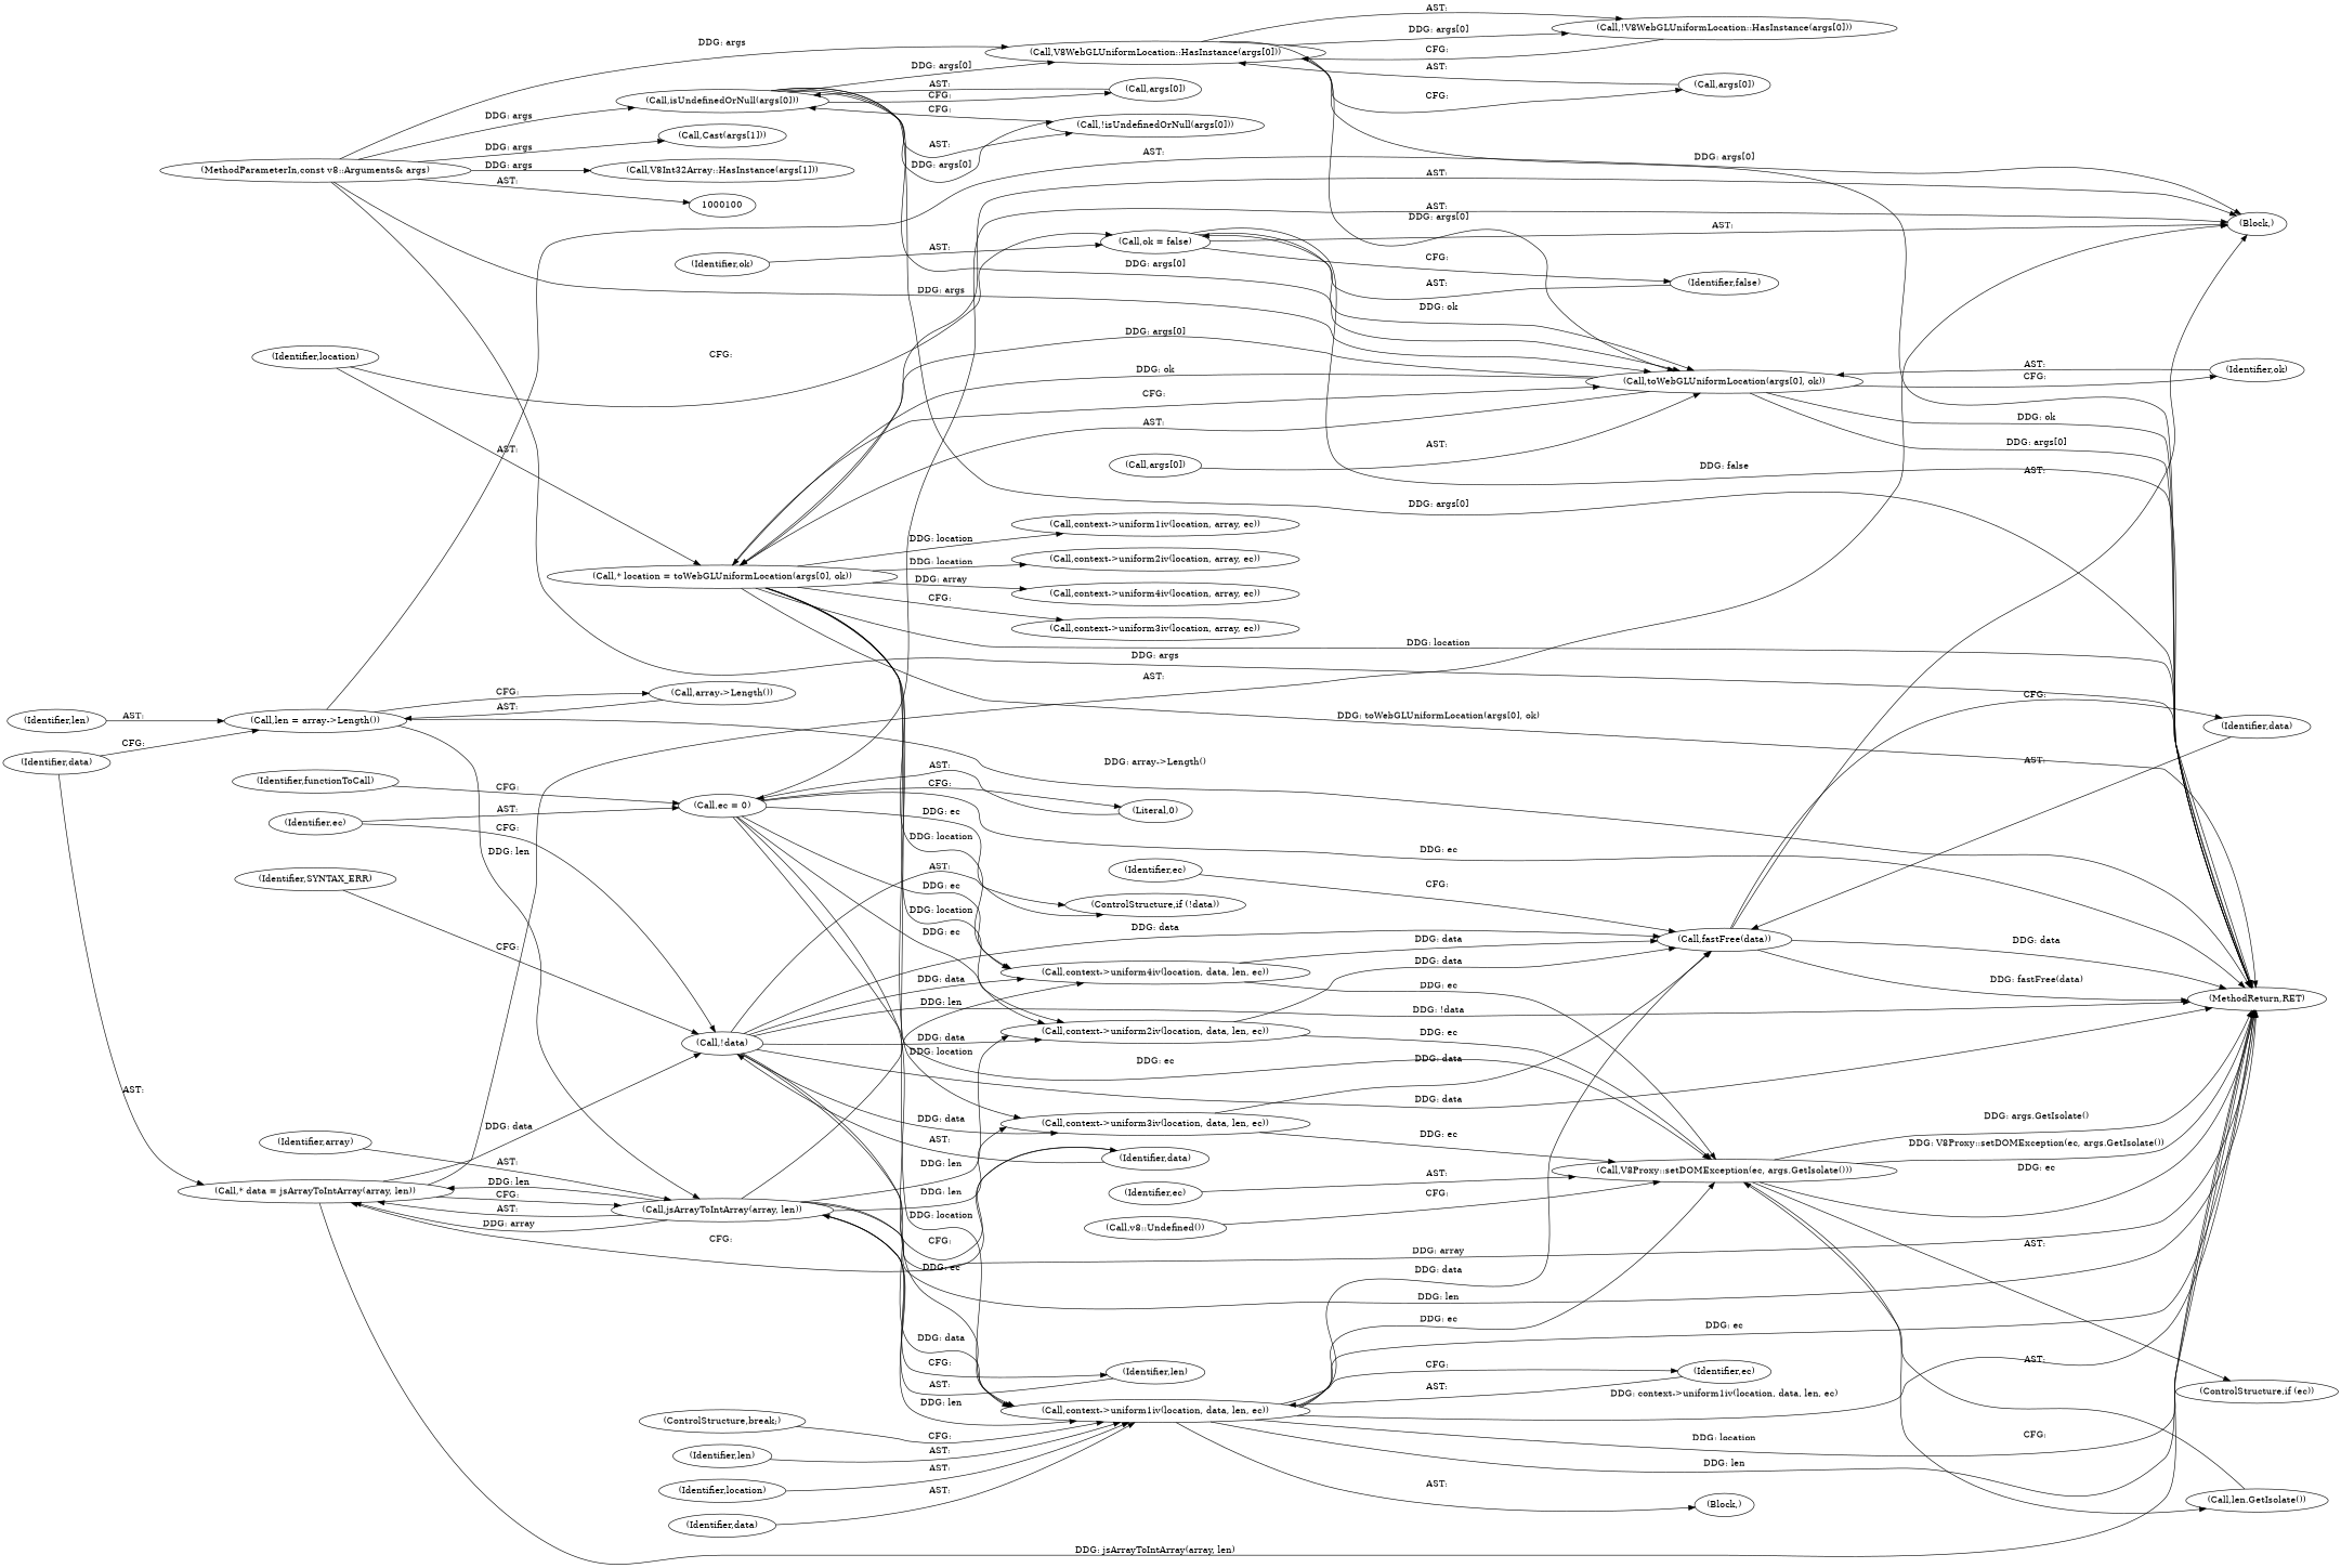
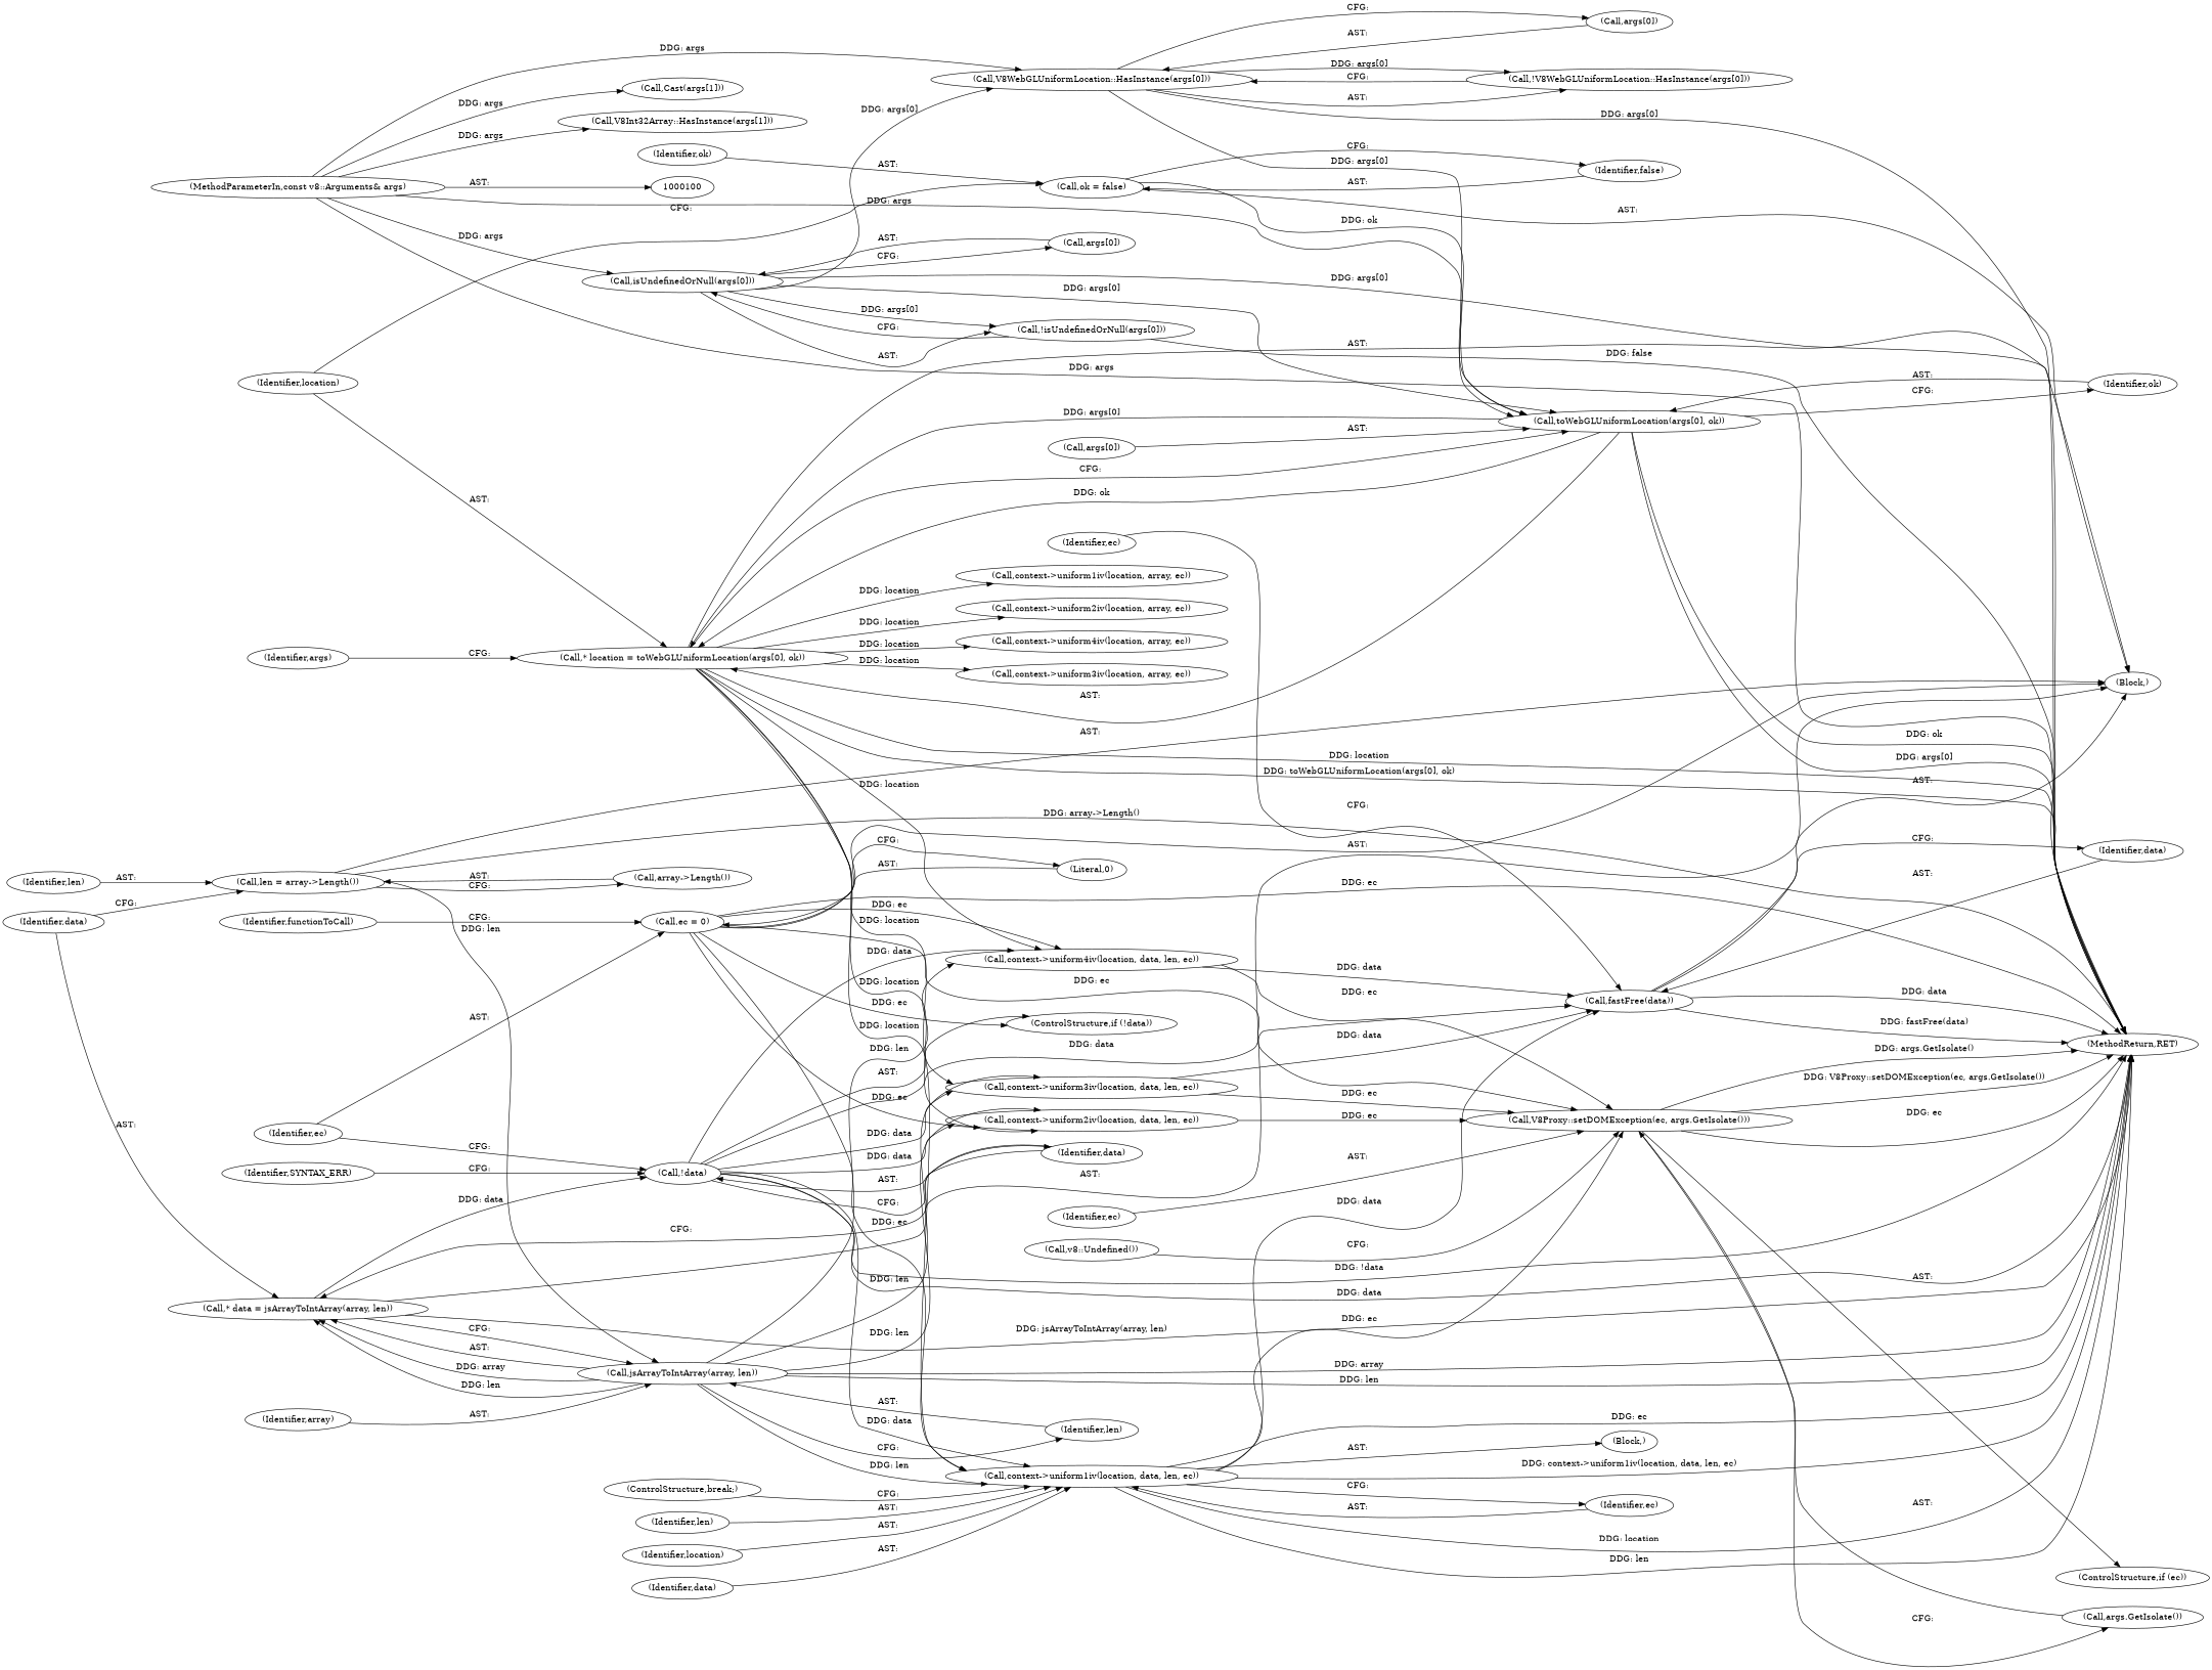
  digraph {
    rankdir=LR
    n1 [label="(Call,context->uniform1iv(location, data, len, ec))"]
    n2 [label="(Call,fastFree(data))"]
    n3 [label="(Call,V8Proxy::setDOMException(ec, args.GetIsolate()))"]
    n4 [label="(MethodReturn,RET)"]
    n5 [label="(Block,)"]
    n6 [label="(Identifier,ec)"]
    n7 [label="(Block,)"]
    n8 [label="(Identifier,data)"]
-   n9 [label="(Call,len.GetIsolate())"]
+   n9 [label="(Call,args.GetIsolate())"]
    n10 [label="(ControlStructure,if (ec))"]
    n11 [label="(Call,* location = toWebGLUniformLocation(args[0], ok))"]
    n12 [label="(Call,toWebGLUniformLocation(args[0], ok))"]
    n13 [label="(Call,context->uniform1iv(location, array, ec))"]
    n14 [label="(Call,context->uniform2iv(location, array, ec))"]
    n15 [label="(Call,context->uniform4iv(location, array, ec))"]
    n16 [label="(Call,context->uniform3iv(location, data, len, ec))"]
    n17 [label="(Call,context->uniform4iv(location, data, len, ec))"]
    n18 [label="(Call,context->uniform2iv(location, data, len, ec))"]
    n19 [label="(Call,context->uniform3iv(location, array, ec))"]
    n20 [label="(Identifier,ok)"]
    n21 [label="(Call,V8WebGLUniformLocation::HasInstance(args[0]))"]
    n22 [label="(Call,args[0])"]
    n23 [label="(Call,!V8WebGLUniformLocation::HasInstance(args[0]))"]
    n24 [label="(Call,isUndefinedOrNull(args[0]))"]
    n25 [label="(Call,args[0])"]
    n26 [label="(Call,!isUndefinedOrNull(args[0]))"]
    n27 [label="(MethodParameterIn,const v8::Arguments& args)"]
    n28 [label="(Call,Cast(args[1]))"]
    n29 [label="(Call,V8Int32Array::HasInstance(args[1]))"]
    1000100
    n31 [label="(Call,ok = false)"]
    n32 [label="(Identifier,false)"]
    n33 [label="(Call,!data)"]
    n34 [label="(ControlStructure,if (!data))"]
    n35 [label="(Identifier,data)"]
    n36 [label="(Call,* data = jsArrayToIntArray(array, len))"]
    n37 [label="(Call,jsArrayToIntArray(array, len))"]
    n38 [label="(Identifier,len)"]
    n39 [label="(Call,len = array->Length())"]
    n40 [label="(Call,array->Length())"]
    n41 [label="(Call,ec = 0)"]
    n42 [label="(Literal,0)"]
    n43 [label="(Identifier,location)"]
    n44 [label="(Identifier,SYNTAX_ERR)"]
    n45 [label="(Identifier,functionToCall)"]
    n46 [label="(Identifier,data)"]
    n47 [label="(ControlStructure,break;)"]
    n48 [label="(Identifier,ok)"]
+   n49 [label="(Identifier,args)"]
    n50 [label="(Identifier,len)"]
    n51 [label="(Identifier,len)"]
    n52 [label="(Call,v8::Undefined())"]
    n53 [label="(Identifier,ec)"]
    n54 [label="(Identifier,location)"]
    n55 [label="(Identifier,ec)"]
    n56 [label="(Identifier,ec)"]
    n57 [label="(Identifier,array)"]
    n58 [label="(Call,args[0])"]
    n59 [label="(Identifier,data)"]
    n1 -> n2 [label="DDG: data"]
    n1 -> n3 [label="DDG: ec"]
    n1 -> n4 [label="DDG: ec"]
    n1 -> n4 [label="DDG: context->uniform1iv(location, data, len, ec)"]
    n1 -> n4 [label="DDG: location"]
    n1 -> n4 [label="DDG: len"]
    n1 -> n5 [label="AST: "]
    n1 -> n6 [label="CFG: "]
    n2 -> n4 [label="DDG: data"]
    n2 -> n4 [label="DDG: fastFree(data)"]
    n2 -> n7 [label="AST: "]
    n2 -> n8 [label="CFG: "]
    n3 -> n4 [label="DDG: args.GetIsolate()"]
    n3 -> n4 [label="DDG: V8Proxy::setDOMException(ec, args.GetIsolate())"]
    n3 -> n4 [label="DDG: ec"]
    n3 -> n9 [label="CFG: "]
    n3 -> n10 [label="AST: "]
    n6 -> n1 [label="AST: "]
    n8 -> n2 [label="AST: "]
    n9 -> n3 [label="AST: "]
    n11 -> n1 [label="DDG: location"]
    n11 -> n4 [label="DDG: location"]
    n11 -> n4 [label="DDG: toWebGLUniformLocation(args[0], ok)"]
    n11 -> n7 [label="AST: "]
    n11 -> n12 [label="CFG: "]
    n11 -> n13 [label="DDG: location"]
    n11 -> n14 [label="DDG: location"]
-   n11 -> n15 [label="DDG: array"]
+   n11 -> n15 [label="DDG: location"]
    n11 -> n16 [label="DDG: location"]
    n11 -> n17 [label="DDG: location"]
    n11 -> n18 [label="DDG: location"]
-   n11 -> n19 [label="CFG: "]
+   n11 -> n19 [label="DDG: location"]
    n12 -> n4 [label="DDG: args[0]"]
    n12 -> n4 [label="DDG: ok"]
    n12 -> n11 [label="AST: "]
    n12 -> n11 [label="DDG: args[0]"]
    n12 -> n11 [label="DDG: ok"]
    n12 -> n20 [label="CFG: "]
    n16 -> n2 [label="DDG: data"]
    n16 -> n3 [label="DDG: ec"]
    n17 -> n2 [label="DDG: data"]
    n17 -> n3 [label="DDG: ec"]
-   n18 -> n2 [label="DDG: data"]
    n18 -> n3 [label="DDG: ec"]
    n20 -> n12 [label="AST: "]
    n21 -> n4 [label="DDG: args[0]"]
    n21 -> n12 [label="DDG: args[0]"]
    n21 -> n22 [label="CFG: "]
    n21 -> n23 [label="AST: "]
    n21 -> n23 [label="DDG: args[0]"]
    n22 -> n21 [label="AST: "]
    n23 -> n21 [label="CFG: "]
    n24 -> n4 [label="DDG: args[0]"]
    n24 -> n12 [label="DDG: args[0]"]
    n24 -> n21 [label="DDG: args[0]"]
    n24 -> n25 [label="CFG: "]
    n24 -> n26 [label="AST: "]
    n24 -> n26 [label="DDG: args[0]"]
    n25 -> n24 [label="AST: "]
    n26 -> n24 [label="CFG: "]
    n27 -> n4 [label="DDG: args"]
    n27 -> n12 [label="DDG: args"]
    n27 -> n21 [label="DDG: args"]
    n27 -> n24 [label="DDG: args"]
    n27 -> n28 [label="DDG: args"]
    n27 -> n29 [label="DDG: args"]
    n27 -> 1000100 [label="AST: "]
-   n31 -> n4 [label="DDG: false"]
+   n26 -> n4 [label="DDG: false"]
    n31 -> n7 [label="AST: "]
    n31 -> n12 [label="DDG: ok"]
    n31 -> n32 [label="CFG: "]
    n32 -> n31 [label="AST: "]
    n33 -> n1 [label="DDG: data"]
    n33 -> n2 [label="DDG: data"]
    n33 -> n4 [label="DDG: !data"]
    n33 -> n4 [label="DDG: data"]
    n33 -> n16 [label="DDG: data"]
    n33 -> n17 [label="DDG: data"]
    n33 -> n18 [label="DDG: data"]
    n33 -> n34 [label="AST: "]
    n33 -> n35 [label="CFG: "]
    n35 -> n33 [label="AST: "]
    n35 -> n36 [label="CFG: "]
    n36 -> n4 [label="DDG: jsArrayToIntArray(array, len)"]
    n36 -> n7 [label="AST: "]
    n36 -> n33 [label="DDG: data"]
    n36 -> n37 [label="CFG: "]
    n37 -> n1 [label="DDG: len"]
    n37 -> n4 [label="DDG: array"]
    n37 -> n4 [label="DDG: len"]
    n37 -> n16 [label="DDG: len"]
    n37 -> n17 [label="DDG: len"]
    n37 -> n18 [label="DDG: len"]
    n37 -> n36 [label="AST: "]
    n37 -> n36 [label="DDG: array"]
    n37 -> n36 [label="DDG: len"]
    n37 -> n38 [label="CFG: "]
    n38 -> n37 [label="AST: "]
    n39 -> n4 [label="DDG: array->Length()"]
    n39 -> n7 [label="AST: "]
    n39 -> n37 [label="DDG: len"]
    n39 -> n40 [label="CFG: "]
    n40 -> n39 [label="AST: "]
    n41 -> n1 [label="DDG: ec"]
    n41 -> n3 [label="DDG: ec"]
    n41 -> n4 [label="DDG: ec"]
    n41 -> n7 [label="AST: "]
    n41 -> n17 [label="DDG: ec"]
    n41 -> n18 [label="DDG: ec"]
    n41 -> n34 [label="DDG: ec"]
    n41 -> n42 [label="CFG: "]
    n42 -> n41 [label="AST: "]
    n43 -> n1 [label="AST: "]
    n44 -> n33 [label="CFG: "]
    n45 -> n41 [label="CFG: "]
    n46 -> n1 [label="AST: "]
    n47 -> n1 [label="CFG: "]
    n48 -> n31 [label="AST: "]
+   n49 -> n11 [label="CFG: "]
    n50 -> n39 [label="AST: "]
    n51 -> n1 [label="AST: "]
    n52 -> n3 [label="CFG: "]
    n53 -> n33 [label="CFG: "]
    n53 -> n41 [label="AST: "]
    n54 -> n11 [label="AST: "]
    n54 -> n31 [label="CFG: "]
    n55 -> n3 [label="AST: "]
    n56 -> n2 [label="CFG: "]
    n57 -> n37 [label="AST: "]
    n58 -> n12 [label="AST: "]
    n59 -> n36 [label="AST: "]
    n59 -> n39 [label="CFG: "]
  }
